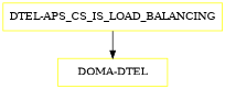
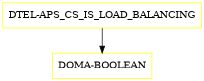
  digraph {
    node [color=yellow shape=box]
    "DTEL-APS_CS_IS_LOAD_BALANCING"
-   "DOMA-BOOLEAN" [label="DOMA-DTEL"]
+   "DOMA-BOOLEAN"
    "DTEL-APS_CS_IS_LOAD_BALANCING" -> "DOMA-BOOLEAN"
  }
